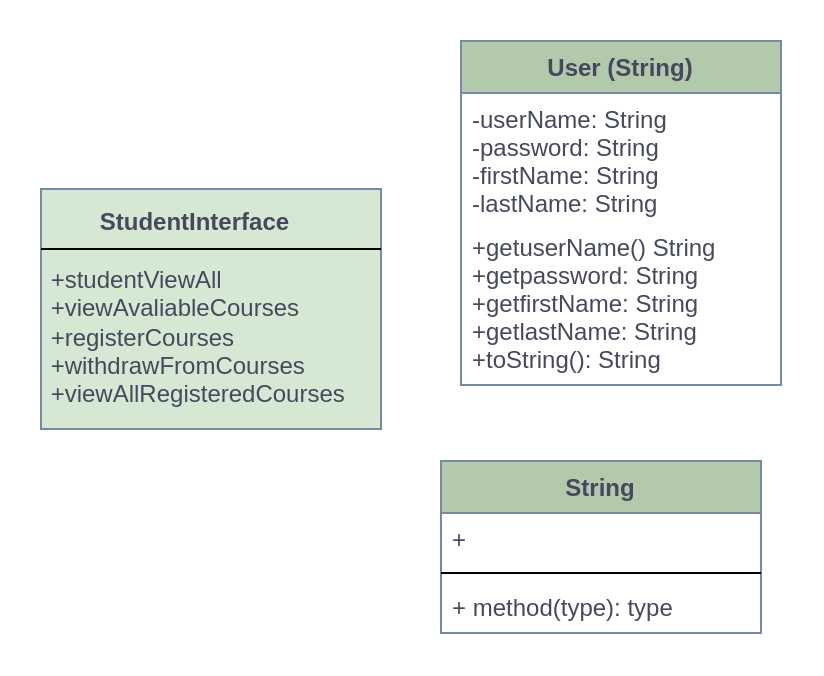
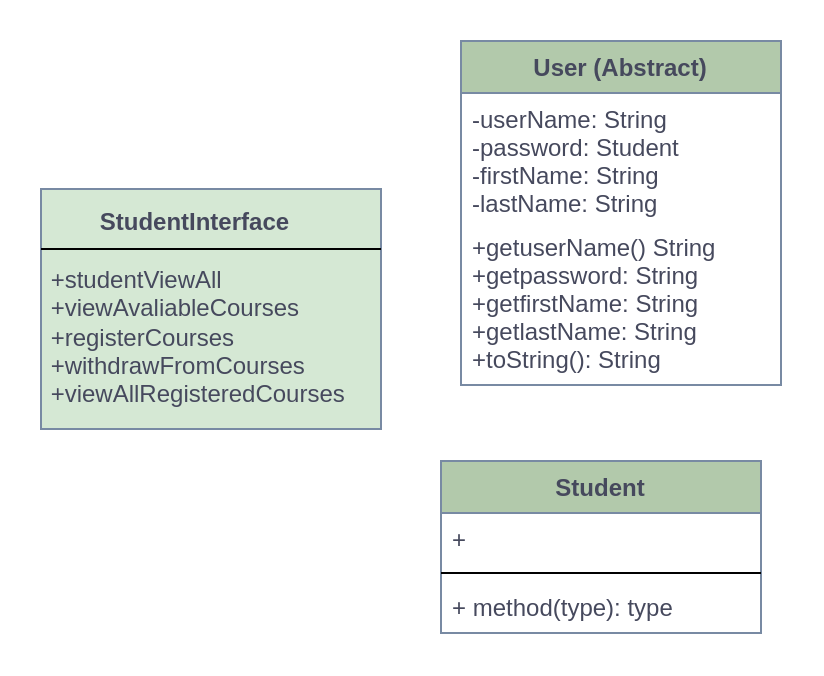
  <mxCell id="0" />
  <mxCell id="1" parent="0" />
- <mxCell id="2" value="User (String)" style="swimlane;fontStyle=1;align=center;verticalAlign=top;childLayout=stackLayout;horizontal=1;startSize=26;horizontalStack=0;resizeParent=1;resizeParentMax=0;resizeLast=0;collapsible=1;marginBottom=0;rounded=0;sketch=0;fontColor=#46495D;strokeColor=#788AA3;fillColor=#B2C9AB;" vertex="1" parent="1"><mxGeometry x="230" y="20" width="160" height="172" as="geometry" /></mxCell>
- <mxCell id="3" value="-userName: String&#10;-password: String&#10;-firstName: String&#10;-lastName: String" style="text;strokeColor=none;fillColor=none;align=left;verticalAlign=top;spacingLeft=4;spacingRight=4;overflow=hidden;rotatable=0;points=[[0,0.5],[1,0.5]];portConstraint=eastwest;rounded=0;sketch=0;fontColor=#46495D;" vertex="1" parent="2"><mxGeometry y="26" width="160" height="64" as="geometry" /></mxCell>
+ <mxCell id="2" value="User (Abstract)" style="swimlane;fontStyle=1;align=center;verticalAlign=top;childLayout=stackLayout;horizontal=1;startSize=26;horizontalStack=0;resizeParent=1;resizeParentMax=0;resizeLast=0;collapsible=1;marginBottom=0;rounded=0;sketch=0;fontColor=#46495D;strokeColor=#788AA3;fillColor=#B2C9AB;" vertex="1" parent="1"><mxGeometry x="230" y="20" width="160" height="172" as="geometry" /></mxCell>
+ <mxCell id="3" value="-userName: String&#10;-password: Student&#10;-firstName: String&#10;-lastName: String" style="text;strokeColor=none;fillColor=none;align=left;verticalAlign=top;spacingLeft=4;spacingRight=4;overflow=hidden;rotatable=0;points=[[0,0.5],[1,0.5]];portConstraint=eastwest;rounded=0;sketch=0;fontColor=#46495D;" vertex="1" parent="2"><mxGeometry y="26" width="160" height="64" as="geometry" /></mxCell>
  <mxCell id="4" value="+getuserName() String&#10;+getpassword: String&#10;+getfirstName: String&#10;+getlastName: String&#10;+toString(): String&#10;" style="text;strokeColor=none;fillColor=none;align=left;verticalAlign=top;spacingLeft=4;spacingRight=4;overflow=hidden;rotatable=0;points=[[0,0.5],[1,0.5]];portConstraint=eastwest;rounded=0;sketch=0;fontColor=#46495D;" vertex="1" parent="2"><mxGeometry y="90" width="160" height="82" as="geometry" /></mxCell>
  <mxCell id="5" value="&lt;div style=&quot;text-align: center&quot;&gt;&lt;b&gt;StudentInterface&lt;/b&gt;&lt;/div&gt;&lt;br&gt;&amp;nbsp;+studentViewAll&lt;br&gt;&amp;nbsp;+viewAvaliableCourses&lt;br&gt;&amp;nbsp;+registerCourses&lt;br&gt;&amp;nbsp;+withdrawFromCourses&lt;br&gt;&amp;nbsp;+viewAllRegisteredCourses" style="html=1;rounded=0;sketch=0;fontColor=#46495D;strokeColor=#788AA3;fillColor=#d5e8d4;align=left;" vertex="1" parent="1"><mxGeometry x="20" y="94" width="170" height="120" as="geometry" /></mxCell>
  <mxCell id="6" value="" style="line;strokeWidth=1;fillColor=none;align=left;verticalAlign=middle;spacingTop=-1;spacingLeft=3;spacingRight=3;rotatable=0;labelPosition=right;points=[];portConstraint=eastwest;rounded=0;sketch=0;fontColor=#46495D;" vertex="1" parent="1"><mxGeometry x="20" y="120" width="170" height="8" as="geometry" /></mxCell>
- <mxCell id="7" value="String" style="swimlane;fontStyle=1;align=center;verticalAlign=top;childLayout=stackLayout;horizontal=1;startSize=26;horizontalStack=0;resizeParent=1;resizeParentMax=0;resizeLast=0;collapsible=1;marginBottom=0;rounded=0;sketch=0;fontColor=#46495D;strokeColor=#788AA3;fillColor=#B2C9AB;" vertex="1" parent="1"><mxGeometry x="220" y="230" width="160" height="86" as="geometry" /></mxCell>
+ <mxCell id="7" value="Student" style="swimlane;fontStyle=1;align=center;verticalAlign=top;childLayout=stackLayout;horizontal=1;startSize=26;horizontalStack=0;resizeParent=1;resizeParentMax=0;resizeLast=0;collapsible=1;marginBottom=0;rounded=0;sketch=0;fontColor=#46495D;strokeColor=#788AA3;fillColor=#B2C9AB;" vertex="1" parent="1"><mxGeometry x="220" y="230" width="160" height="86" as="geometry" /></mxCell>
  <mxCell id="8" value="+ " style="text;strokeColor=none;fillColor=none;align=left;verticalAlign=top;spacingLeft=4;spacingRight=4;overflow=hidden;rotatable=0;points=[[0,0.5],[1,0.5]];portConstraint=eastwest;rounded=0;sketch=0;fontColor=#46495D;" vertex="1" parent="7"><mxGeometry y="26" width="160" height="26" as="geometry" /></mxCell>
  <mxCell id="9" value="" style="line;strokeWidth=1;fillColor=none;align=left;verticalAlign=middle;spacingTop=-1;spacingLeft=3;spacingRight=3;rotatable=0;labelPosition=right;points=[];portConstraint=eastwest;rounded=0;sketch=0;fontColor=#46495D;" vertex="1" parent="7"><mxGeometry y="52" width="160" height="8" as="geometry" /></mxCell>
  <mxCell id="10" value="+ method(type): type" style="text;strokeColor=none;fillColor=none;align=left;verticalAlign=top;spacingLeft=4;spacingRight=4;overflow=hidden;rotatable=0;points=[[0,0.5],[1,0.5]];portConstraint=eastwest;rounded=0;sketch=0;fontColor=#46495D;" vertex="1" parent="7"><mxGeometry y="60" width="160" height="26" as="geometry" /></mxCell>
